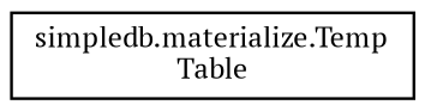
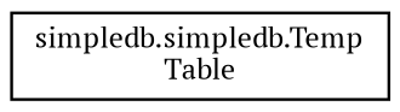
  digraph {
    rankdir=LR
    fontname="PT Serif"
-   n1 [color=black fillcolor=white fontname="PT Serif" fontsize=10 height=0.2 label="simpledb.materialize.Temp\lTable" shape=record style=filled width=0.4]
+   n1 [color=black fillcolor=white fontname="PT Serif" fontsize=10 height=0.2 label="simpledb.simpledb.Temp\lTable" shape=record style=filled width=0.4]
  }
